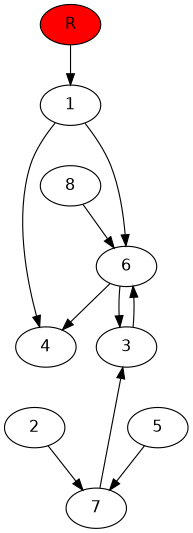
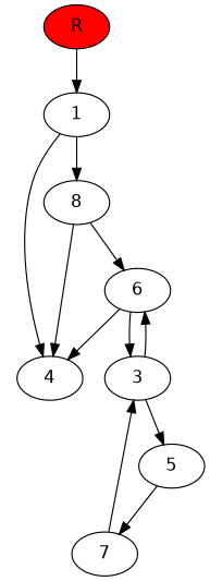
  digraph {
    fontname="DejaVu Sans"
    node [fontname="DejaVu Sans"]
    edge [fontname="DejaVu Sans"]
    1
    4
    6
-   2
    7
    3
    8
    5
    R [fillcolor="#ff0000" style=filled]
    1 -> 4
-   1 -> 6
+   1 -> 8
    6 -> 4
    6 -> 3
-   2 -> 7
    7 -> 3
    3 -> 6
+   3 -> 5
+   8 -> 4
    8 -> 6
    5 -> 7
    R -> 1
  }
